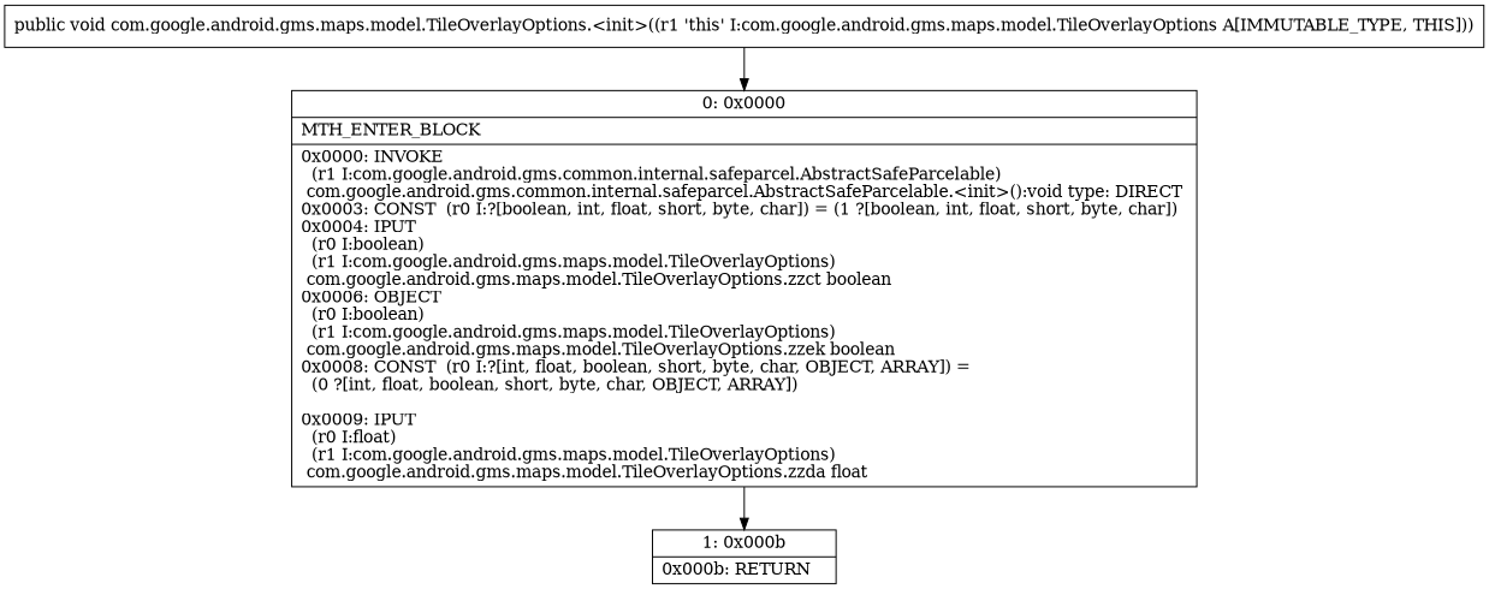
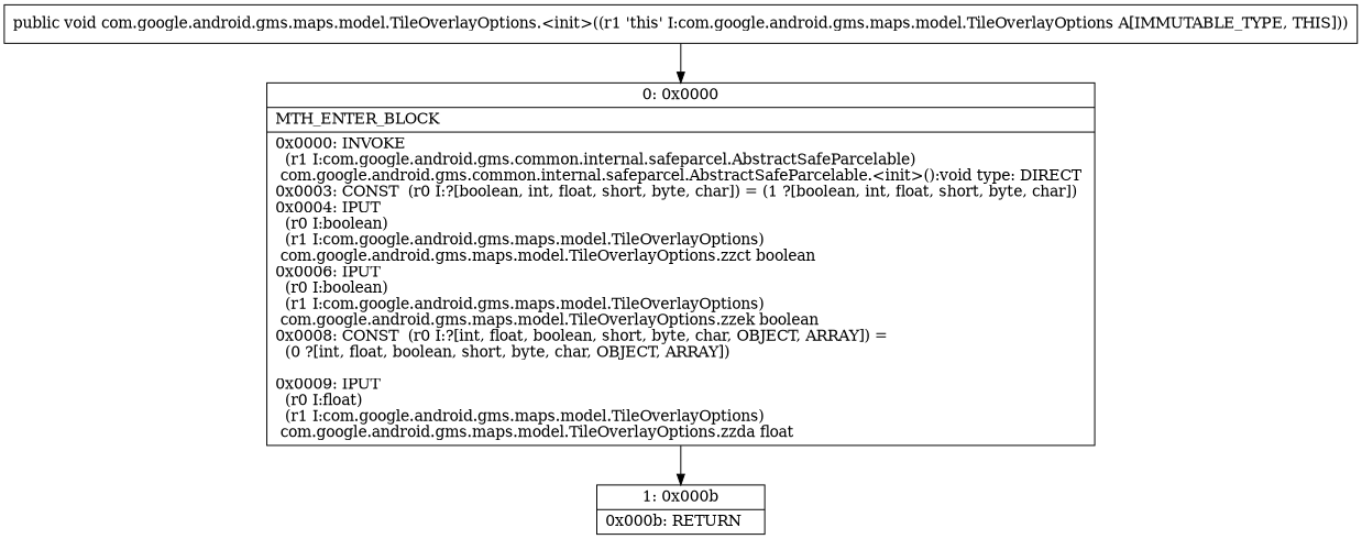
  digraph {
    node [shape=record]
-   n1 [label="{0\:\ 0x0000|MTH_ENTER_BLOCK\l|0x0000: INVOKE  \l  (r1 I:com.google.android.gms.common.internal.safeparcel.AbstractSafeParcelable)\l com.google.android.gms.common.internal.safeparcel.AbstractSafeParcelable.\<init\>():void type: DIRECT \l0x0003: CONST  (r0 I:?[boolean, int, float, short, byte, char]) = (1 ?[boolean, int, float, short, byte, char]) \l0x0004: IPUT  \l  (r0 I:boolean)\l  (r1 I:com.google.android.gms.maps.model.TileOverlayOptions)\l com.google.android.gms.maps.model.TileOverlayOptions.zzct boolean \l0x0006: OBJECT  \l  (r0 I:boolean)\l  (r1 I:com.google.android.gms.maps.model.TileOverlayOptions)\l com.google.android.gms.maps.model.TileOverlayOptions.zzek boolean \l0x0008: CONST  (r0 I:?[int, float, boolean, short, byte, char, OBJECT, ARRAY]) = \l  (0 ?[int, float, boolean, short, byte, char, OBJECT, ARRAY])\l \l0x0009: IPUT  \l  (r0 I:float)\l  (r1 I:com.google.android.gms.maps.model.TileOverlayOptions)\l com.google.android.gms.maps.model.TileOverlayOptions.zzda float \l}"]
+   n1 [label="{0\:\ 0x0000|MTH_ENTER_BLOCK\l|0x0000: INVOKE  \l  (r1 I:com.google.android.gms.common.internal.safeparcel.AbstractSafeParcelable)\l com.google.android.gms.common.internal.safeparcel.AbstractSafeParcelable.\<init\>():void type: DIRECT \l0x0003: CONST  (r0 I:?[boolean, int, float, short, byte, char]) = (1 ?[boolean, int, float, short, byte, char]) \l0x0004: IPUT  \l  (r0 I:boolean)\l  (r1 I:com.google.android.gms.maps.model.TileOverlayOptions)\l com.google.android.gms.maps.model.TileOverlayOptions.zzct boolean \l0x0006: IPUT  \l  (r0 I:boolean)\l  (r1 I:com.google.android.gms.maps.model.TileOverlayOptions)\l com.google.android.gms.maps.model.TileOverlayOptions.zzek boolean \l0x0008: CONST  (r0 I:?[int, float, boolean, short, byte, char, OBJECT, ARRAY]) = \l  (0 ?[int, float, boolean, short, byte, char, OBJECT, ARRAY])\l \l0x0009: IPUT  \l  (r0 I:float)\l  (r1 I:com.google.android.gms.maps.model.TileOverlayOptions)\l com.google.android.gms.maps.model.TileOverlayOptions.zzda float \l}"]
    n2 [label="{1\:\ 0x000b|0x000b: RETURN   \l}"]
    n3 [label="{public void com.google.android.gms.maps.model.TileOverlayOptions.\<init\>((r1 'this' I:com.google.android.gms.maps.model.TileOverlayOptions A[IMMUTABLE_TYPE, THIS])) }"]
    n1 -> n2
    n3 -> n1
  }
